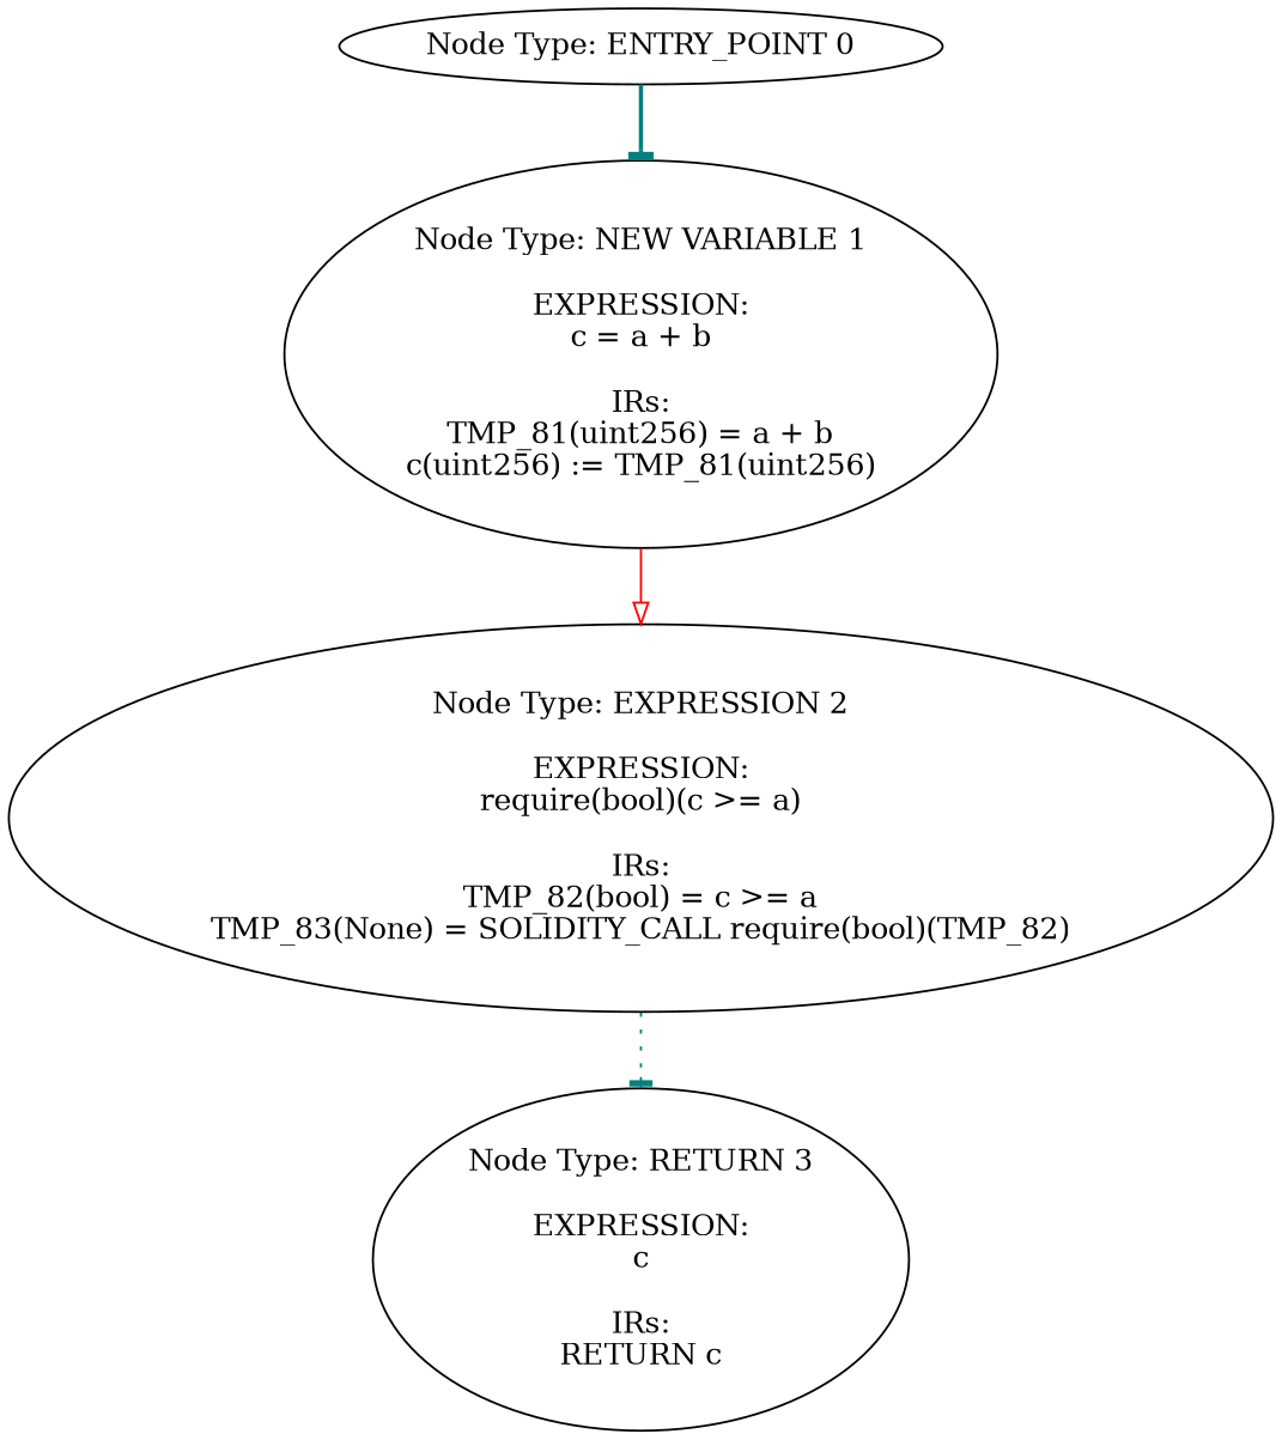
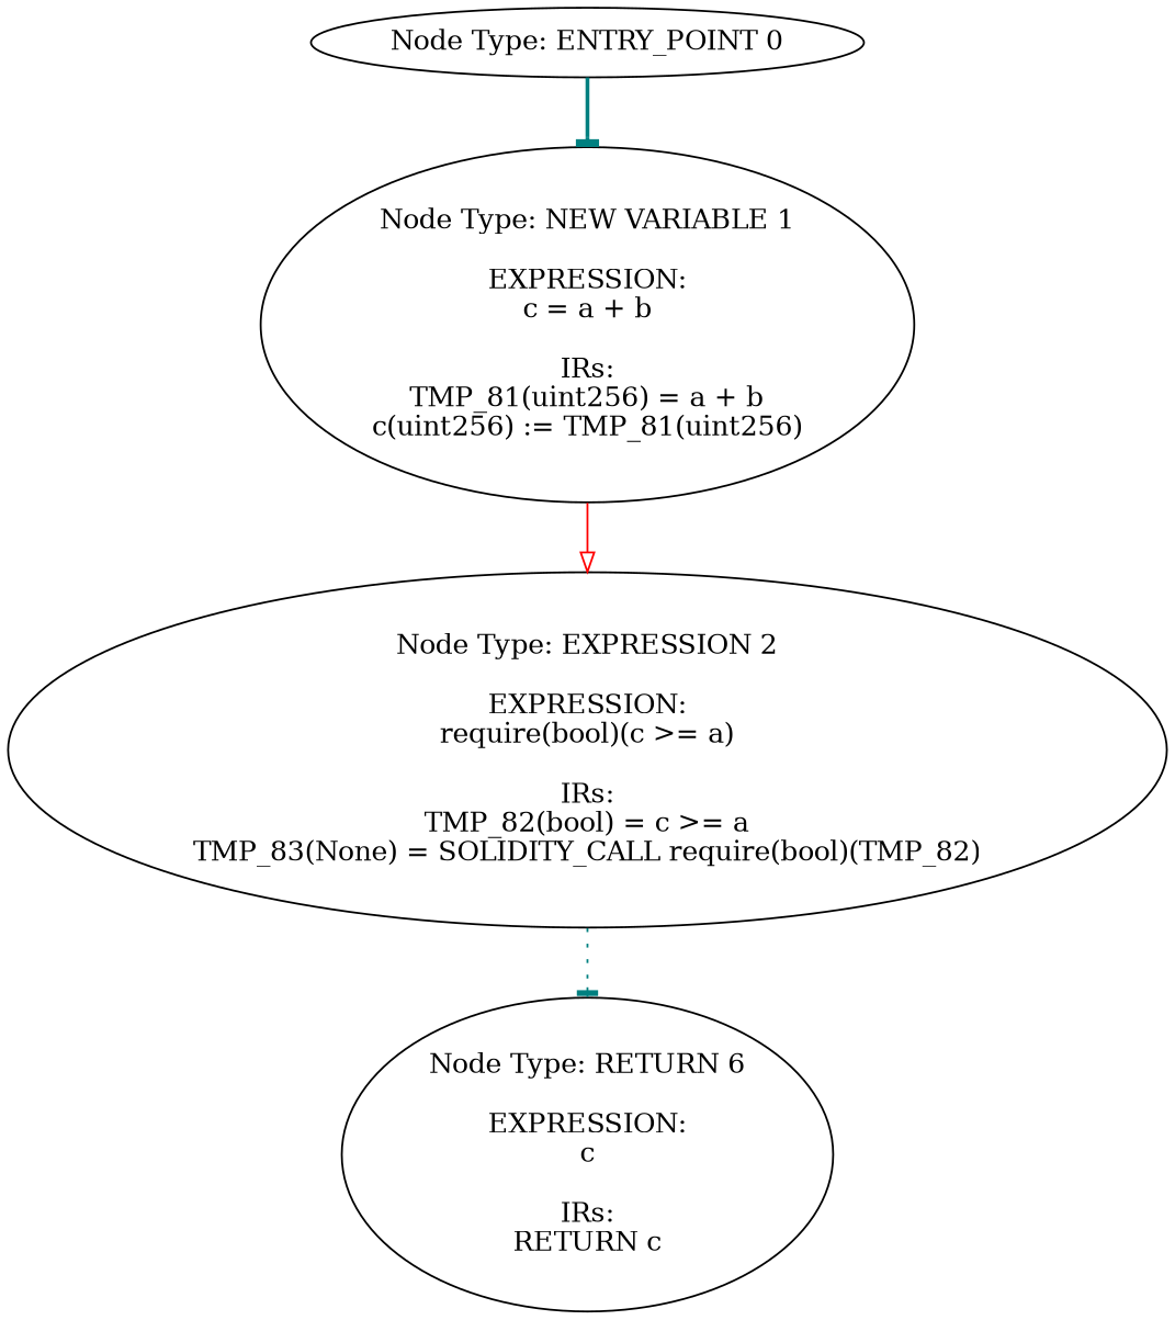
  digraph {
    edge [color=teal arrowhead=tee]
    n1 [label="Node Type: ENTRY_POINT 0\n"]
    n2 [label="Node Type: NEW VARIABLE 1\n\nEXPRESSION:\nc = a + b\n\nIRs:\nTMP_81(uint256) = a + b\nc(uint256) := TMP_81(uint256)"]
    n3 [label="Node Type: EXPRESSION 2\n\nEXPRESSION:\nrequire(bool)(c >= a)\n\nIRs:\nTMP_82(bool) = c >= a\nTMP_83(None) = SOLIDITY_CALL require(bool)(TMP_82)"]
-   n4 [label="Node Type: RETURN 3\n\nEXPRESSION:\nc\n\nIRs:\nRETURN c"]
+   n4 [label="Node Type: RETURN 6\n\nEXPRESSION:\nc\n\nIRs:\nRETURN c"]
    n1 -> n2 [style=bold]
    n2 -> n3 [color=red style=solid arrowhead=onormal]
    n3 -> n4 [style=dotted]
  }
